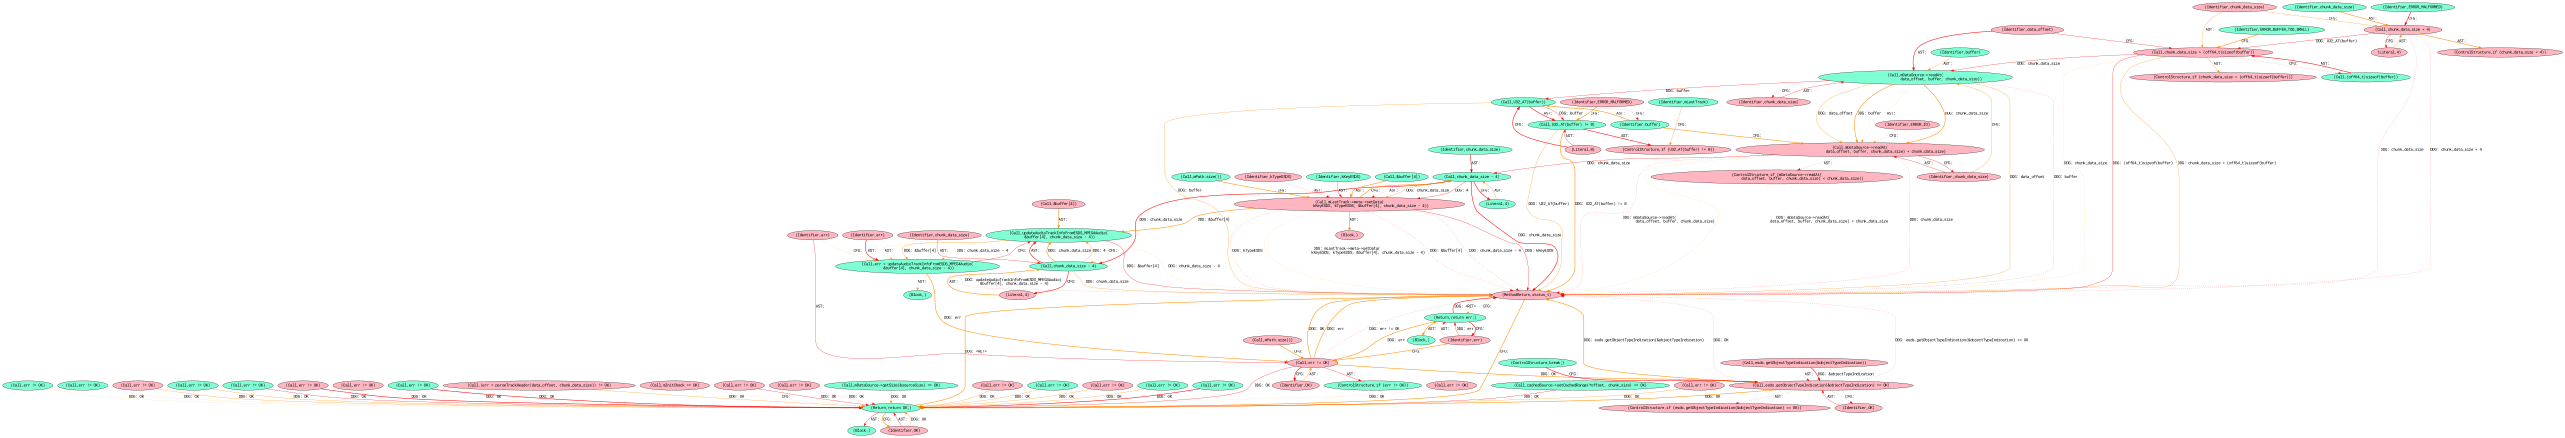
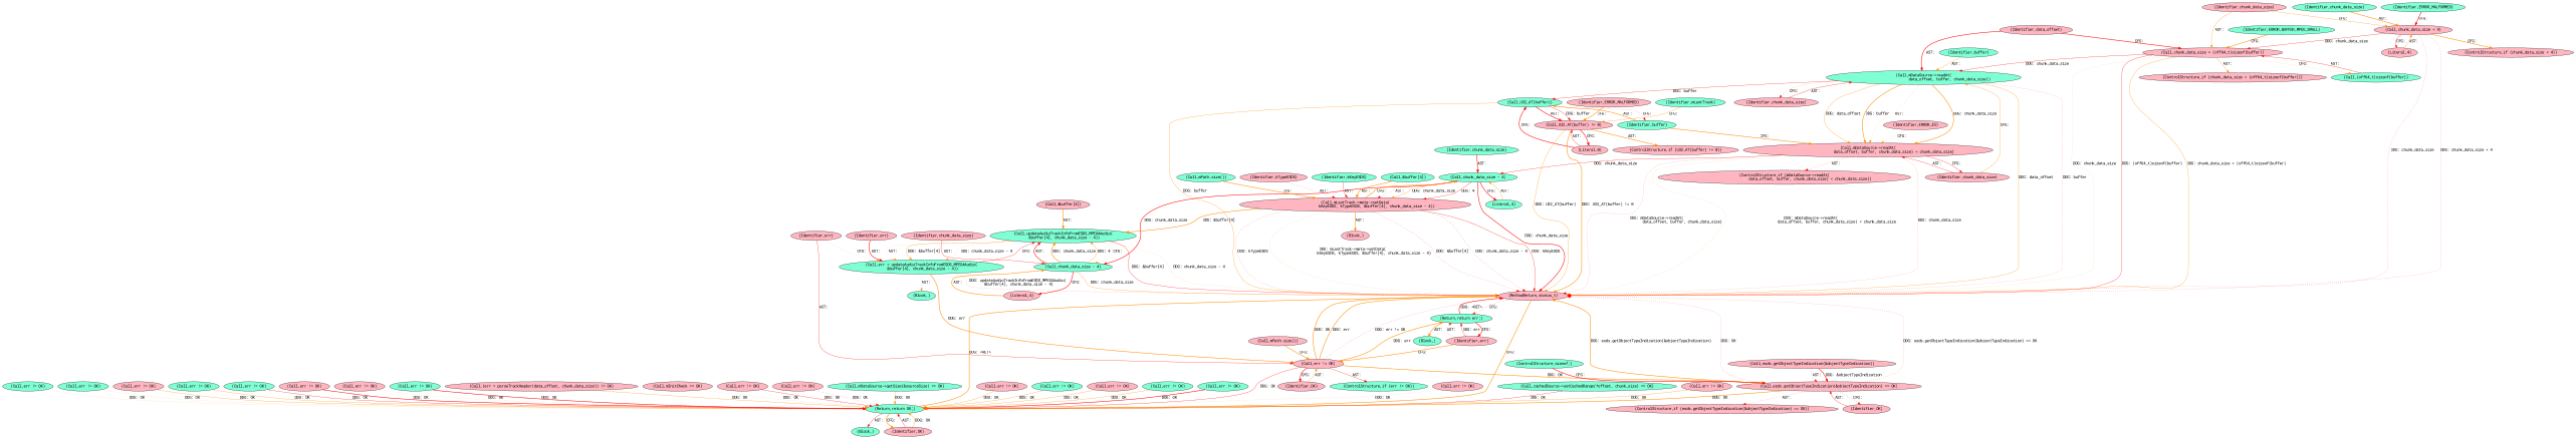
  digraph {
    fontname="Roboto Mono"
    node [fillcolor=lightpink fontname="Roboto Mono" style=filled]
    edge [color=darkorange fontname="Roboto Mono" style=solid]
    n1 [fillcolor=aquamarine label="(Call,mDataSource->readAt(\n                        data_offset, buffer, chunk_data_size))"]
    n2 [label="(Call,mDataSource->readAt(\n                        data_offset, buffer, chunk_data_size) < chunk_data_size)"]
    n3 [fillcolor=aquamarine label="(Call,U32_AT(buffer))"]
    n4 [label="(Identifier,chunk_data_size)"]
    n5 [label="(MethodReturn,status_t)"]
    n6 [fillcolor=aquamarine label="(Call,chunk_data_size - 4)"]
    n7 [label="(Identifier,chunk_data_size)"]
    n8 [label="(ControlStructure,if (mDataSource->readAt(\n                        data_offset, buffer, chunk_data_size) < chunk_data_size))"]
-   n9 [fillcolor=aquamarine label="(Call,U32_AT(buffer) != 0)"]
+   n9 [label="(Call,U32_AT(buffer) != 0)"]
    n10 [fillcolor=aquamarine label="(Identifier,buffer)"]
    n11 [fillcolor=aquamarine label="(Return,return err;)"]
    n12 [fillcolor=aquamarine label="(Return,return OK;)"]
    n13 [label="(Call,chunk_data_size > (off64_t)sizeof(buffer))"]
    n14 [fillcolor=aquamarine label="(Call,(off64_t)sizeof(buffer))"]
    n15 [label="(ControlStructure,if (chunk_data_size > (off64_t)sizeof(buffer)))"]
    n16 [label="(Call,chunk_data_size < 4)"]
    n17 [label="(Literal,4)"]
    n18 [label="(ControlStructure,if (chunk_data_size < 4))"]
    n19 [label="(Call,mLastTrack->meta->setData(\n                    kKeyESDS, kTypeESDS, &buffer[4], chunk_data_size - 4))"]
    n20 [fillcolor=aquamarine label="(Call,chunk_data_size - 4)"]
    n21 [fillcolor=aquamarine label="(Literal,4)"]
    n22 [fillcolor=aquamarine label="(Call,updateAudioTrackInfoFromESDS_MPEG4Audio(\n &buffer[4], chunk_data_size - 4))"]
    n23 [label="(Block,)"]
    n24 [label="(Literal,4)"]
    n25 [fillcolor=aquamarine label="(Call,err = updateAudioTrackInfoFromESDS_MPEG4Audio(\n &buffer[4], chunk_data_size - 4))"]
    n26 [label="(Call,err != OK)"]
    n27 [fillcolor=aquamarine label="(Block,)"]
    n28 [label="(Call,esds.getObjectTypeIndication(&objectTypeIndication) == OK)"]
    n29 [fillcolor=aquamarine label="(ControlStructure,if (err != OK))"]
    n30 [label="(Identifier,OK)"]
    n31 [label="(Identifier,err)"]
    n32 [fillcolor=aquamarine label="(Block,)"]
    n33 [label="(Identifier,OK)"]
    n34 [label="(ControlStructure,if (esds.getObjectTypeIndication(&objectTypeIndication) == OK))"]
    n35 [fillcolor=aquamarine label="(Block,)"]
    n36 [label="(Identifier,OK)"]
    n37 [label="(ControlStructure,if (U32_AT(buffer) != 0))"]
    n38 [label="(Literal,0)"]
    n39 [fillcolor=aquamarine label="(Identifier,chunk_data_size)"]
    n40 [fillcolor=aquamarine label="(Identifier,mLastTrack)"]
    n41 [label="(Call,err != OK)"]
    n42 [fillcolor=aquamarine label="(Call,err != OK)"]
    n43 [label="(Call,err != OK)"]
    n44 [fillcolor=aquamarine label="(Call,&buffer[4])"]
    n45 [label="(Identifier,chunk_data_size)"]
    n46 [fillcolor=aquamarine label="(Call,err != OK)"]
    n47 [fillcolor=aquamarine label="(Call,err != OK)"]
    n48 [label="(Identifier,ERROR_IO)"]
    n49 [label="(Call,err != OK)"]
    n50 [label="(Identifier,data_offset)"]
    n51 [label="(Call,esds.getObjectTypeIndication(&objectTypeIndication))"]
    n52 [fillcolor=aquamarine label="(Call,cachedSource->setCachedRange(*offset, chunk_size) == OK)"]
    n53 [label="(Call,err != OK)"]
    n54 [label="(Call,mPath.size())"]
    n55 [fillcolor=aquamarine label="(Call,err != OK)"]
    n56 [label="(Identifier,chunk_data_size)"]
    n57 [fillcolor=aquamarine label="(Call,err != OK)"]
    n58 [label="(Call,err != OK)"]
    n59 [fillcolor=aquamarine label="(Identifier,buffer)"]
    n60 [fillcolor=aquamarine label="(Call,err != OK)"]
    n61 [fillcolor=aquamarine label="(Call,err != OK)"]
    n62 [label="(Call,err != OK)"]
    n63 [fillcolor=aquamarine label="(Call,mPath.size())"]
    n64 [label="(Identifier,err)"]
-   n65 [fillcolor=aquamarine label="(ControlStructure,break;)"]
+   n65 [fillcolor=aquamarine label="(ControlStructure,sizeof;)"]
    n66 [label="(Call,err != OK)"]
    n67 [fillcolor=aquamarine label="(Call,err != OK)"]
    n68 [label="(Identifier,kTypeESDS)"]
    n69 [fillcolor=aquamarine label="(Identifier,kKeyESDS)"]
    n70 [label="(Call,(err = parseTrackHeader(data_offset, chunk_data_size)) != OK)"]
    n71 [label="(Identifier,ERROR_MALFORMED)"]
    n72 [label="(Call,mInitCheck == OK)"]
    n73 [fillcolor=aquamarine label="(Identifier,chunk_data_size)"]
    n74 [label="(Call,err != OK)"]
    n75 [label="(Call,&buffer[4])"]
    n76 [label="(Call,err != OK)"]
-   n77 [fillcolor=aquamarine label="(Identifier,ERROR_BUFFER_TOO_SMALL)"]
+   n77 [fillcolor=aquamarine label="(Identifier,ERROR_BUFFER_MPEG_SMALL)"]
    n78 [label="(Identifier,err)"]
    n79 [fillcolor=aquamarine label="(Call,mDataSource->getSize(&sourceSize) == OK)"]
    n80 [fillcolor=aquamarine label="(Identifier,ERROR_MALFORMED)"]
    n1 -> n2 [label="AST: " style=dotted]
    n1 -> n2 [label="DDG: data_offset"]
    n1 -> n2 [label="DDG: buffer" style=bold]
    n1 -> n2 [label="DDG: chunk_data_size" style=bold]
    n1 -> n3 [color=red label="DDG: buffer"]
    n1 -> n4 [color=red label="CFG: " style=dotted]
    n1 -> n5 [label="DDG: data_offset"]
    n1 -> n5 [color=red label="DDG: buffer" style=dotted]
    n2 -> n5 [label="DDG: mDataSource->readAt(\n                        data_offset, buffer, chunk_data_size) < chunk_data_size" style=dotted]
    n2 -> n5 [color=red label="DDG: chunk_data_size" style=dotted]
    n2 -> n5 [color=red label="DDG: mDataSource->readAt(\n                        data_offset, buffer, chunk_data_size)" style=dotted]
    n2 -> n6 [color=red label="DDG: chunk_data_size"]
    n2 -> n7 [color=red label="CFG: "]
    n2 -> n8 [color=red label="AST: " style=dotted]
    n3 -> n5 [label="DDG: buffer"]
    n3 -> n9 [color=red label="AST: " style=bold]
    n3 -> n9 [color=red label="DDG: buffer"]
    n3 -> n10 [color=red label="CFG: " style=dotted]
    n4 -> n1 [color=red label="AST: "]
-   n5 -> n11 [label="CFG: " style=dotted]
+   n5 -> n11 [color=red label="CFG: " style=dotted]
    n5 -> n12 [label="CFG: " style=bold]
    n6 -> n5 [color=red label="DDG: chunk_data_size" style=bold]
    n6 -> n19 [color=red label="AST: " style=dotted]
    n6 -> n19 [label="DDG: chunk_data_size"]
    n6 -> n19 [color=red label="DDG: 4"]
    n6 -> n20 [color=red label="DDG: chunk_data_size" style=bold]
    n6 -> n21 [color=red label="CFG: " style=bold]
    n7 -> n1 [label="CFG: "]
    n7 -> n2 [color=red label="AST: "]
    n9 -> n5 [label="DDG: U32_AT(buffer)"]
    n9 -> n5 [label="DDG: U32_AT(buffer) != 0" style=bold]
-   n9 -> n37 [color=red label="AST: " style=bold]
+   n9 -> n37 [label="AST: " style=bold]
+   n9 -> n38 [color=red label="CFG: " style=bold]
    n10 -> n2 [label="CFG: " style=bold]
    n10 -> n3 [label="AST: " style=bold]
    n11 -> n5 [color=red label="DDG: <RET>" style=bold]
    n11 -> n31 [color=red label="CFG: " style=bold]
    n11 -> n32 [label="AST: " style=bold]
    n12 -> n5 [label="DDG: <RET>" style=bold]
    n12 -> n35 [color=red label="AST: "]
    n12 -> n36 [label="CFG: " style=bold]
    n13 -> n1 [color=red label="DDG: chunk_data_size"]
    n13 -> n5 [color=red label="DDG: (off64_t)sizeof(buffer)"]
    n13 -> n5 [label="DDG: chunk_data_size > (off64_t)sizeof(buffer)"]
    n13 -> n5 [label="DDG: chunk_data_size" style=dotted]
-   n13 -> n14 [color=red label="CFG: " style=dotted]
+   n13 -> n14 [label="CFG: " style=dotted]
    n13 -> n15 [label="AST: "]
-   n14 -> n13 [color=red label="AST: " style=bold]
+   n14 -> n13 [color=red label="AST: "]
    n16 -> n5 [color=red label="DDG: chunk_data_size" style=dotted]
    n16 -> n5 [color=red label="DDG: chunk_data_size < 4" style=dotted]
-   n16 -> n13 [color=red label="DDG: U32_AT(buffer)"]
+   n16 -> n13 [color=red label="DDG: chunk_data_size"]
    n16 -> n17 [color=red label="CFG: "]
-   n16 -> n18 [label="AST: " style=bold]
+   n16 -> n18 [label="CFG: " style=bold]
    n17 -> n16 [label="AST: "]
    n19 -> n5 [color=red label="DDG: chunk_data_size - 4" style=dotted]
    n19 -> n5 [color=red label="DDG: kKeyESDS"]
    n19 -> n5 [color=red label="DDG: kTypeESDS" style=dotted]
    n19 -> n5 [label="DDG: mLastTrack->meta->setData(\n                    kKeyESDS, kTypeESDS, &buffer[4], chunk_data_size - 4)" style=dotted]
    n19 -> n5 [color=red label="DDG: &buffer[4]" style=dotted]
    n19 -> n6 [label="CFG: " style=bold]
    n19 -> n22 [label="DDG: &buffer[4]" style=bold]
    n19 -> n23 [label="AST: " style=bold]
    n20 -> n5 [label="DDG: chunk_data_size"]
    n20 -> n22 [color=red label="AST: " style=bold]
    n20 -> n22 [label="DDG: chunk_data_size" style=bold]
    n20 -> n22 [label="DDG: 4"]
    n20 -> n24 [color=red label="CFG: " style=bold]
    n21 -> n6 [label="AST: "]
    n22 -> n5 [color=red label="DDG: &buffer[4]"]
    n22 -> n5 [label="DDG: chunk_data_size - 4" style=dotted]
    n22 -> n20 [label="CFG: " style=dotted]
    n22 -> n25 [label="AST: " style=dotted]
    n22 -> n25 [label="DDG: &buffer[4]"]
    n22 -> n25 [label="DDG: chunk_data_size - 4" style=dotted]
    n24 -> n20 [label="AST: " style=bold]
    n25 -> n5 [color=red label="DDG: updateAudioTrackInfoFromESDS_MPEG4Audio(\n &buffer[4], chunk_data_size - 4)" style=dotted]
    n25 -> n22 [color=red label="CFG: "]
    n25 -> n26 [label="DDG: err" style=bold]
    n25 -> n27 [label="AST: " style=dotted]
    n26 -> n5 [label="DDG: OK" style=bold]
    n26 -> n5 [label="DDG: err" style=bold]
    n26 -> n5 [color=red label="DDG: err != OK" style=dotted]
    n26 -> n11 [label="DDG: err" style=bold]
    n26 -> n12 [color=red label="DDG: OK"]
    n26 -> n28 [label="DDG: OK" style=bold]
    n26 -> n29 [color=red label="AST: "]
    n26 -> n30 [color=red label="CFG: " style=bold]
    n28 -> n5 [color=red label="DDG: esds.getObjectTypeIndication(&objectTypeIndication) == OK" style=dotted]
    n28 -> n5 [label="DDG: esds.getObjectTypeIndication(&objectTypeIndication)" style=bold]
    n28 -> n5 [color=red label="DDG: OK" style=dotted]
    n28 -> n12 [label="DDG: OK" style=bold]
    n28 -> n33 [color=red label="CFG: " style=dotted]
    n28 -> n34 [color=red label="AST: " style=dotted]
    n30 -> n26 [label="AST: "]
    n31 -> n11 [color=red label="AST: " style=dotted]
    n31 -> n11 [color=red label="DDG: err"]
    n31 -> n26 [label="CFG: " style=bold]
    n33 -> n28 [color=red label="AST: "]
    n36 -> n12 [color=red label="AST: "]
    n36 -> n12 [label="DDG: OK"]
    n38 -> n3 [color=red label="CFG: " style=bold]
    n38 -> n9 [color=red label="AST: "]
    n39 -> n16 [label="AST: " style=bold]
-   n40 -> n37 [label="CFG: "]
+   n40 -> n9 [label="CFG: "]
    n41 -> n12 [label="DDG: OK"]
    n42 -> n12 [label="DDG: OK"]
    n43 -> n12 [label="DDG: OK"]
    n44 -> n19 [label="AST: " style=bold]
    n45 -> n13 [label="AST: "]
    n45 -> n16 [label="CFG: "]
    n46 -> n12 [label="DDG: OK"]
    n47 -> n12 [color=red label="DDG: OK" style=bold]
    n48 -> n2 [label="CFG: " style=dotted]
    n49 -> n12 [label="DDG: OK" style=dotted]
    n50 -> n1 [color=red label="AST: " style=bold]
-   n50 -> n13 [color=red label="CFG: "]
+   n50 -> n13 [color=red label="CFG: " style=bold]
    n51 -> n28 [color=red label="AST: " style=dotted]
    n51 -> n28 [color=red label="DDG: &objectTypeIndication" style=bold]
    n52 -> n12 [color=red label="DDG: OK"]
    n53 -> n12 [label="DDG: OK"]
    n54 -> n26 [label="CFG: " style=bold]
    n55 -> n12 [label="DDG: OK" style=dotted]
    n56 -> n20 [color=red label="AST: "]
    n57 -> n12 [label="DDG: OK" style=dotted]
    n58 -> n12 [label="DDG: OK"]
    n59 -> n1 [label="AST: "]
    n60 -> n12 [label="DDG: OK"]
    n61 -> n12 [color=red label="DDG: OK"]
    n62 -> n12 [color=red label="DDG: OK" style=bold]
    n63 -> n19 [label="CFG: " style=bold]
    n64 -> n25 [color=red label="AST: " style=bold]
    n65 -> n28 [color=red label="CFG: " style=bold]
    n66 -> n12 [label="DDG: OK" style=dotted]
    n67 -> n12 [color=red label="DDG: OK" style=bold]
    n68 -> n19 [color=red label="AST: " style=dotted]
    n69 -> n19 [color=red label="AST: "]
    n70 -> n12 [label="DDG: OK"]
    n71 -> n9 [label="CFG: " style=bold]
-   n72 -> n12 [label="CFG: " style=dotted]
+   n72 -> n12 [label="DDG: OK" style=dotted]
    n73 -> n6 [color=red label="AST: " style=bold]
    n74 -> n12 [color=red label="DDG: OK"]
    n75 -> n22 [label="AST: " style=bold]
    n76 -> n12 [color=red label="DDG: OK" style=dotted]
    n77 -> n13 [label="CFG: " style=bold]
    n78 -> n25 [label="CFG: " style=dotted]
    n78 -> n26 [color=red label="AST: "]
    n79 -> n12 [label="DDG: OK"]
    n80 -> n16 [color=red label="CFG: " style=bold]
  }
